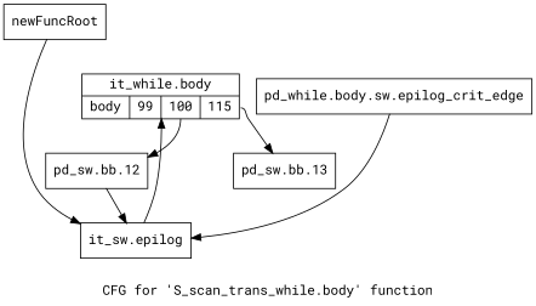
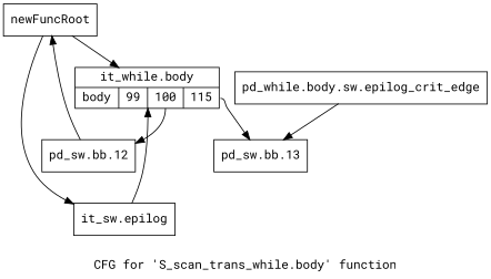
  digraph {
    fontname="Roboto Mono"
    label="CFG for 'S_scan_trans_while.body' function"
    node [fontname="Roboto Mono" shape=record]
    edge [fontname="Roboto Mono"]
    n1 [label="{newFuncRoot}"]
    n2 [label="{it_while.body|{<s0>body|<s1>99|<s2>100|<s3>115}}"]
    n3 [label="{it_sw.epilog}"]
    n4 [label="{pd_sw.bb.12}"]
    n5 [label="{pd_sw.bb.13}"]
    n6 [label="{pd_while.body.sw.epilog_crit_edge}"]
+   n1 -> n2
    n1 -> n3
    n2 -> n4 [tailport=s2]
    n2 -> n5 [tailport=s3]
    n3 -> n2
-   n4 -> n3
-   n6 -> n3
+   n4 -> n1
+   n6 -> n5
  }
